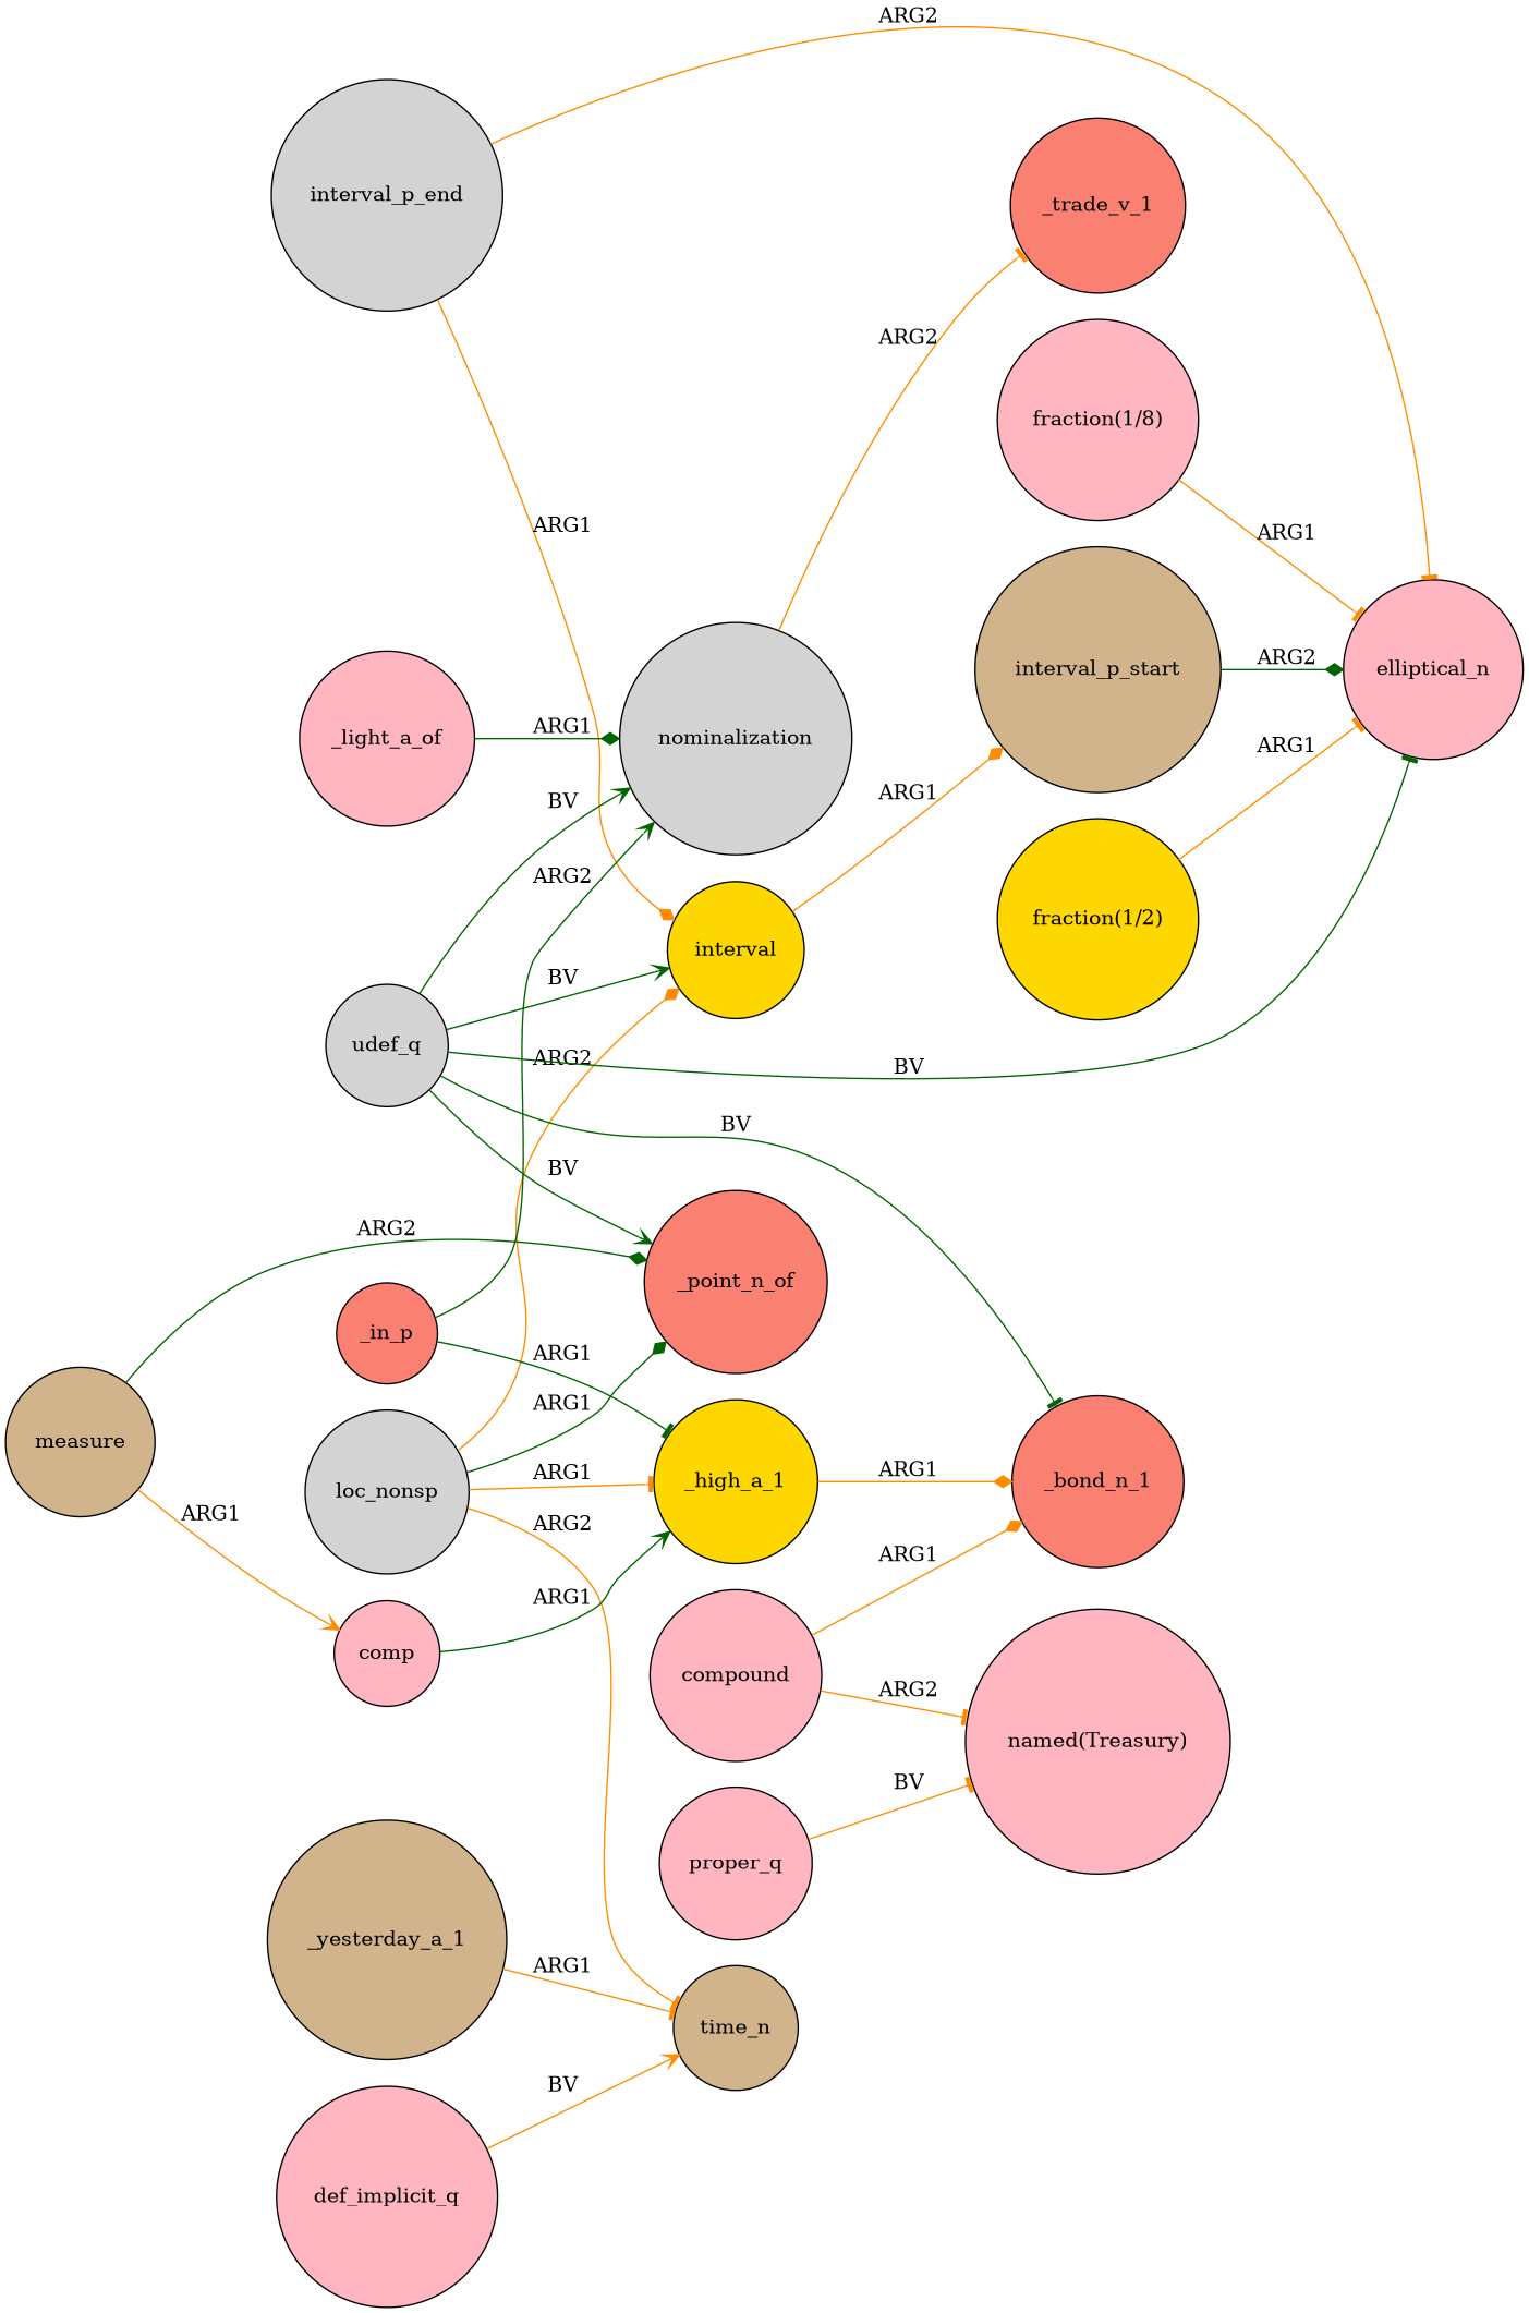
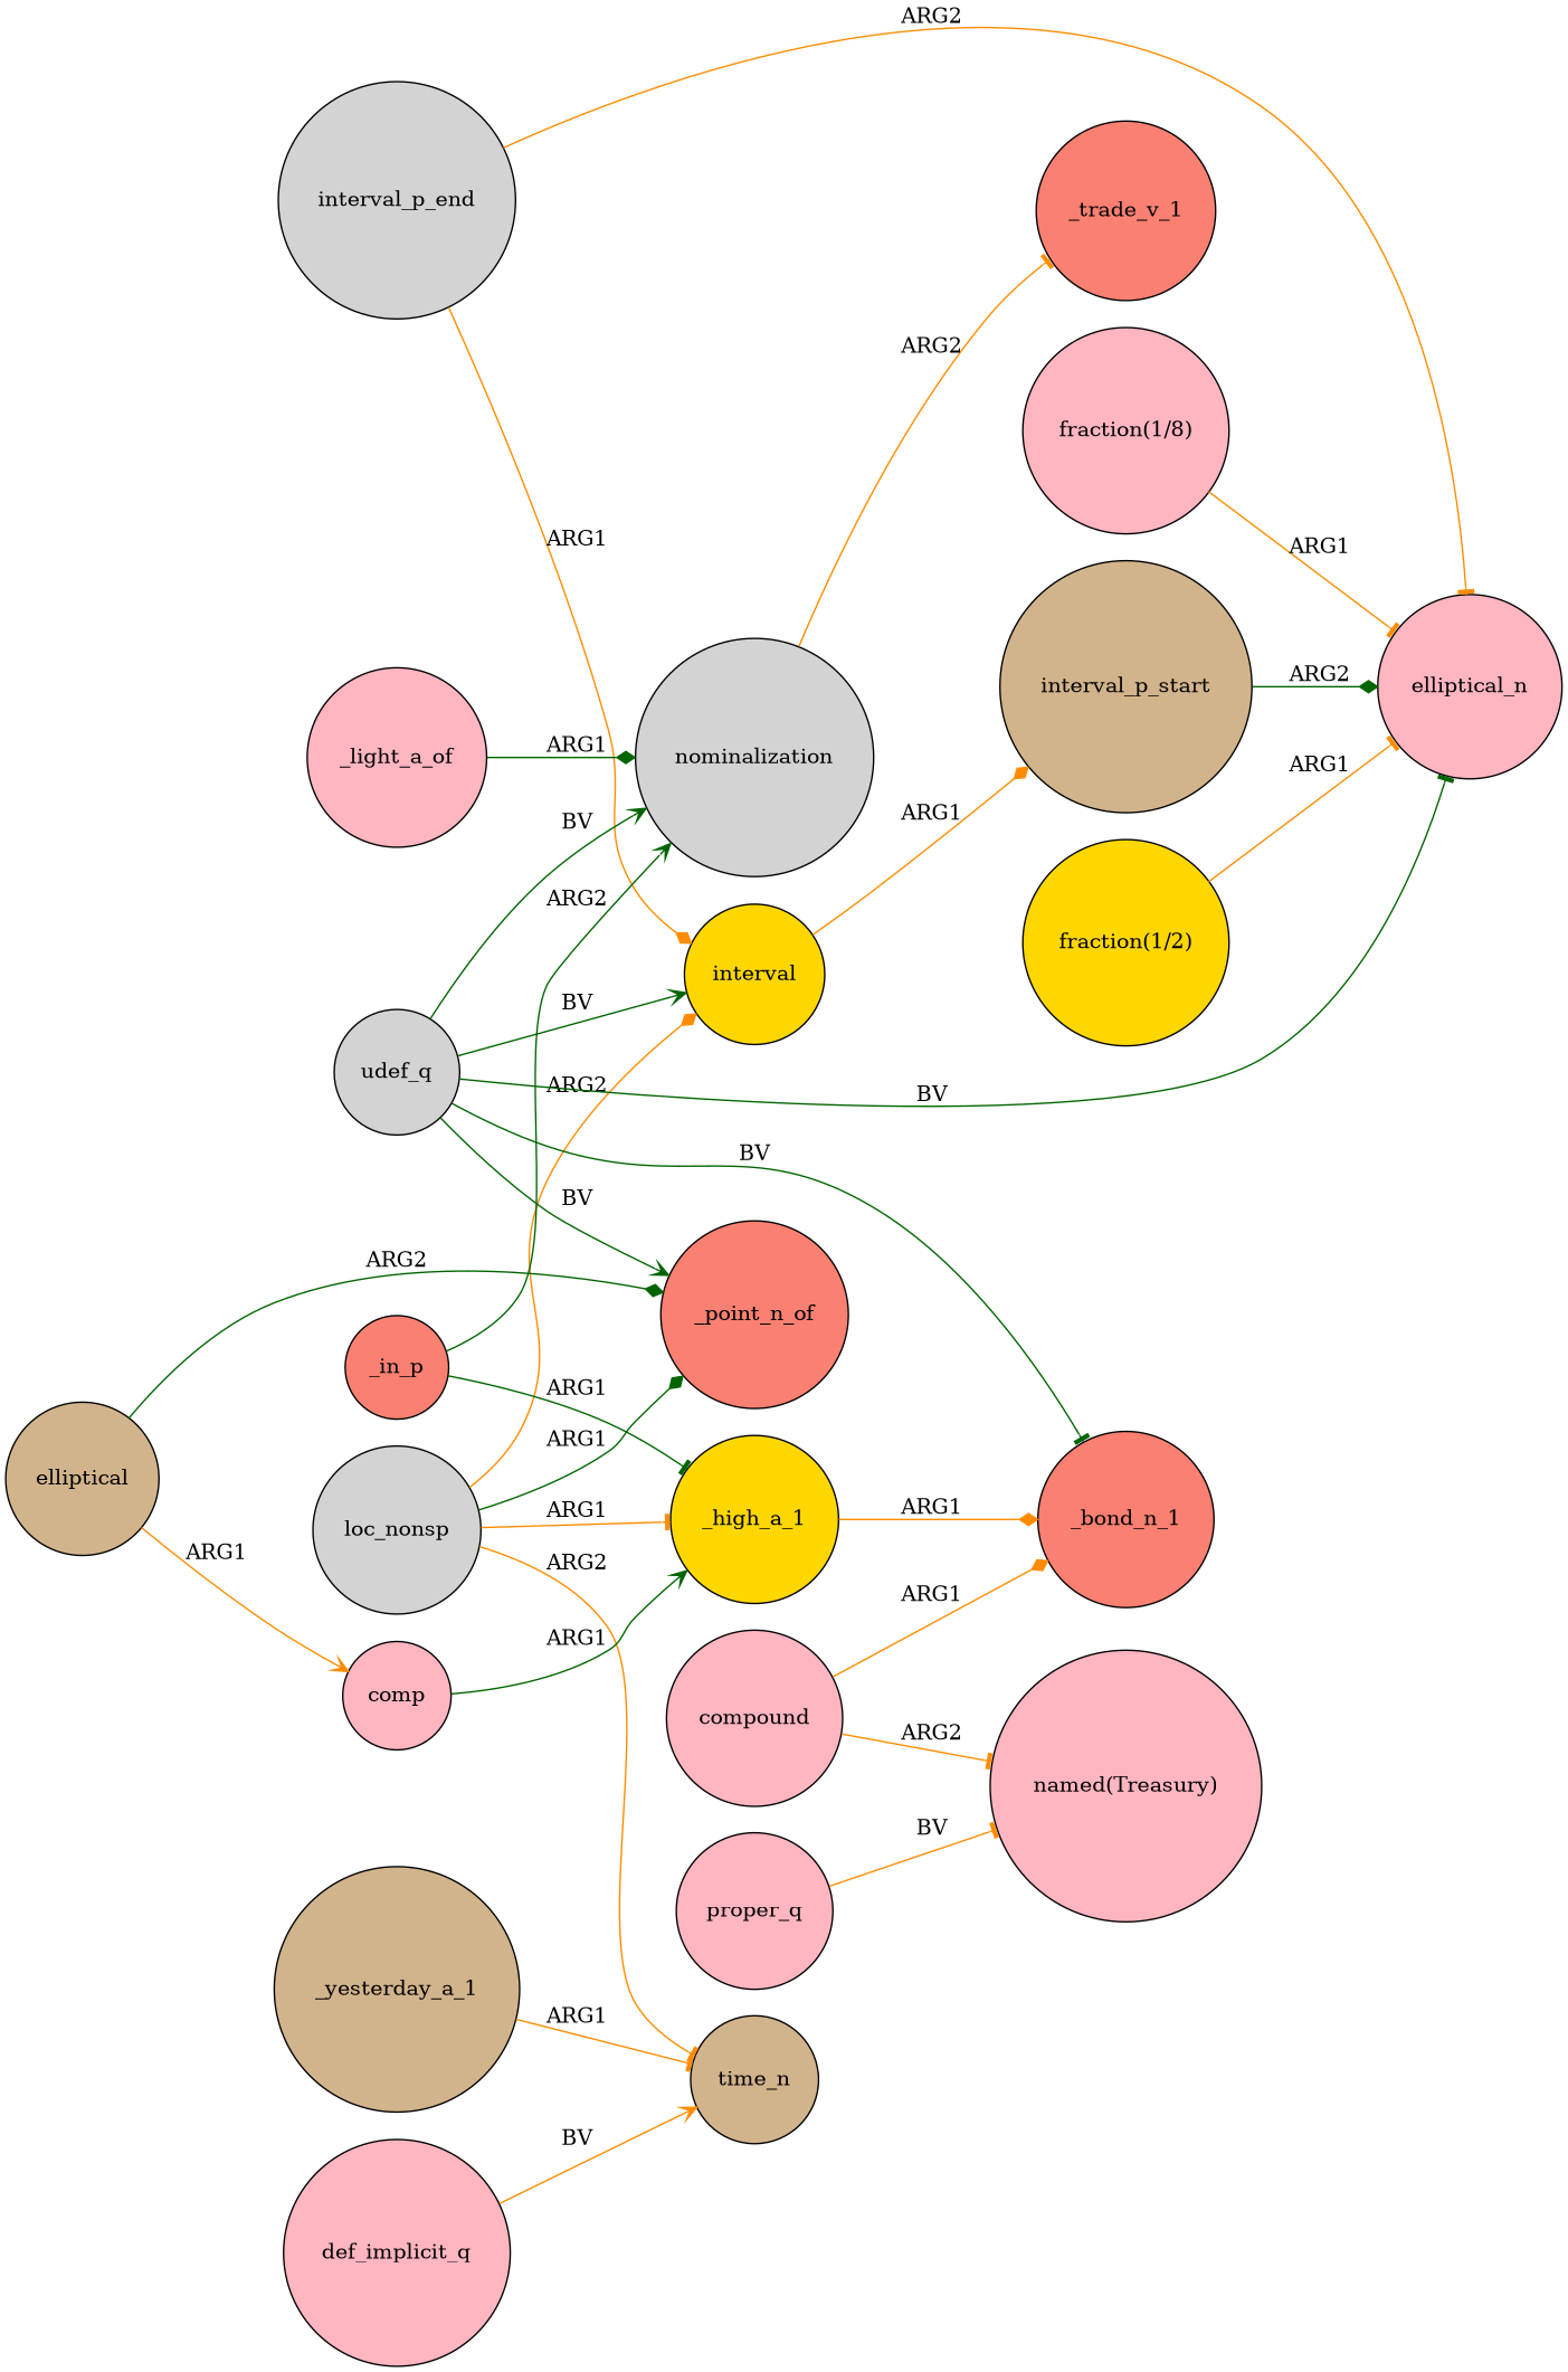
  digraph {
    rankdir=LR
    node [fillcolor=lightpink shape=circle style=filled]
    edge [arrowhead=tee color=darkorange]
    loc_nonsp [fillcolor=lightgrey]
    interval [fillcolor=gold]
    _high_a_1 [fillcolor=gold]
    time_n [fillcolor=tan]
    _point_n_of [fillcolor=salmon]
    interval_p_start [fillcolor=tan]
    _bond_n_1 [fillcolor=salmon]
    interval_p_end [fillcolor=lightgrey]
    elliptical_n
    "fraction(1/8)"
    udef_q [fillcolor=lightgrey]
    nominalization [fillcolor=lightgrey]
    _trade_v_1 [fillcolor=salmon]
    compound
    "named(Treasury)"
    "fraction(1/2)" [fillcolor=gold]
    _yesterday_a_1 [fillcolor=tan]
    _in_p [fillcolor=salmon]
    proper_q
    comp
-   measure [fillcolor=tan]
+   measure [fillcolor=tan label=elliptical]
    _light_a_of
    def_implicit_q
    loc_nonsp -> interval [arrowhead=diamond label=ARG2]
    loc_nonsp -> _high_a_1 [label=ARG1]
    loc_nonsp -> time_n [label=ARG2]
    loc_nonsp -> _point_n_of [arrowhead=diamond color=darkgreen label=ARG1]
    interval -> interval_p_start [arrowhead=diamond label=ARG1]
    _high_a_1 -> _bond_n_1 [arrowhead=diamond label=ARG1]
    interval_p_start -> elliptical_n [arrowhead=diamond color=darkgreen label=ARG2]
    interval_p_end -> interval [arrowhead=diamond label=ARG1]
    interval_p_end -> elliptical_n [label=ARG2]
    "fraction(1/8)" -> elliptical_n [label=ARG1]
    udef_q -> interval [arrowhead=vee color=darkgreen label=BV]
    udef_q -> _point_n_of [arrowhead=vee color=darkgreen label=BV]
    udef_q -> _bond_n_1 [color=darkgreen label=BV]
    udef_q -> elliptical_n [color=darkgreen label=BV]
    udef_q -> nominalization [arrowhead=vee color=darkgreen label=BV]
    nominalization -> _trade_v_1 [label=ARG2]
    compound -> _bond_n_1 [arrowhead=diamond label=ARG1]
    compound -> "named(Treasury)" [label=ARG2]
    "fraction(1/2)" -> elliptical_n [label=ARG1]
    _yesterday_a_1 -> time_n [label=ARG1]
    _in_p -> _high_a_1 [color=darkgreen label=ARG1]
    _in_p -> nominalization [arrowhead=vee color=darkgreen label=ARG2]
    proper_q -> "named(Treasury)" [label=BV]
    comp -> _high_a_1 [arrowhead=vee color=darkgreen label=ARG1]
    measure -> _point_n_of [arrowhead=diamond color=darkgreen label=ARG2]
    measure -> comp [arrowhead=vee label=ARG1]
    _light_a_of -> nominalization [arrowhead=diamond color=darkgreen label=ARG1]
    def_implicit_q -> time_n [arrowhead=vee label=BV]
  }
